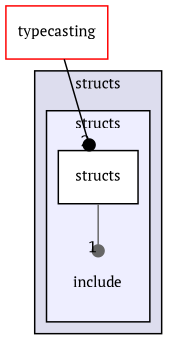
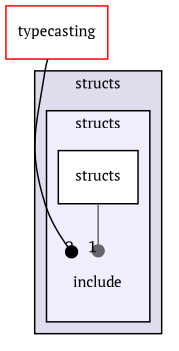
  digraph {
    compound=true
    fontname="PT Serif"
    node [fontname="PT Serif" fontsize=10 shape=box fillcolor=white style=filled]
    edge [arrowhead=dot fontname="PT Serif" labeldistance=1.5 labelfontname=Helvetica labelfontsize=10]
    n1 [label=include shape=plaintext fillcolor="" style=""]
    n2 [color=black label=structs]
    n3 [color=red label=typecasting]
    subgraph cluster_1 {
      bgcolor="#ddddee"
      fontsize=10
      label=structs
      pencolor=black
      subgraph cluster_2 {
        bgcolor="#eeeeff"
        fontsize=10
        label=structs
        pencolor=black
        n1
        n2
      }
    }
    n2 -> n1 [color=gray40 headlabel=1]
-   n3 -> n2 [color=black headlabel=2]
+   n3 -> n1 [color=black headlabel=2]
  }
